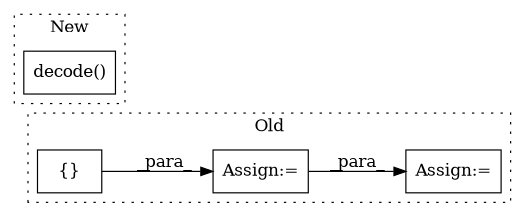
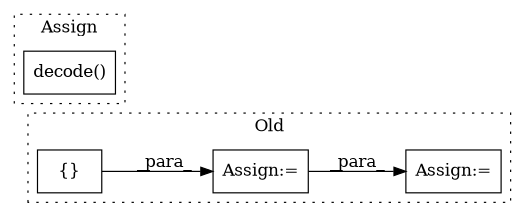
  digraph {
    rankdir=LR
    node [a=68 l=3 shape=box]
    n1 [a=59 l="2,1" label="{}" s="7648,7648"]
    n2 [label="Assign:=" s=7645]
    n3 [label="Assign:=" s=7833]
    n4 [a=75 l="22,27" label="decode()" s="8121,8164"]
    subgraph cluster_1 {
      label=Old
      style=dotted
      n1
      n2
      n3
    }
    subgraph cluster_2 {
-     label=New
+     label=Assign
      style=dotted
      n4
    }
    n1 -> n2 [label=_para_]
    n2 -> n3 [label=_para_]
  }
